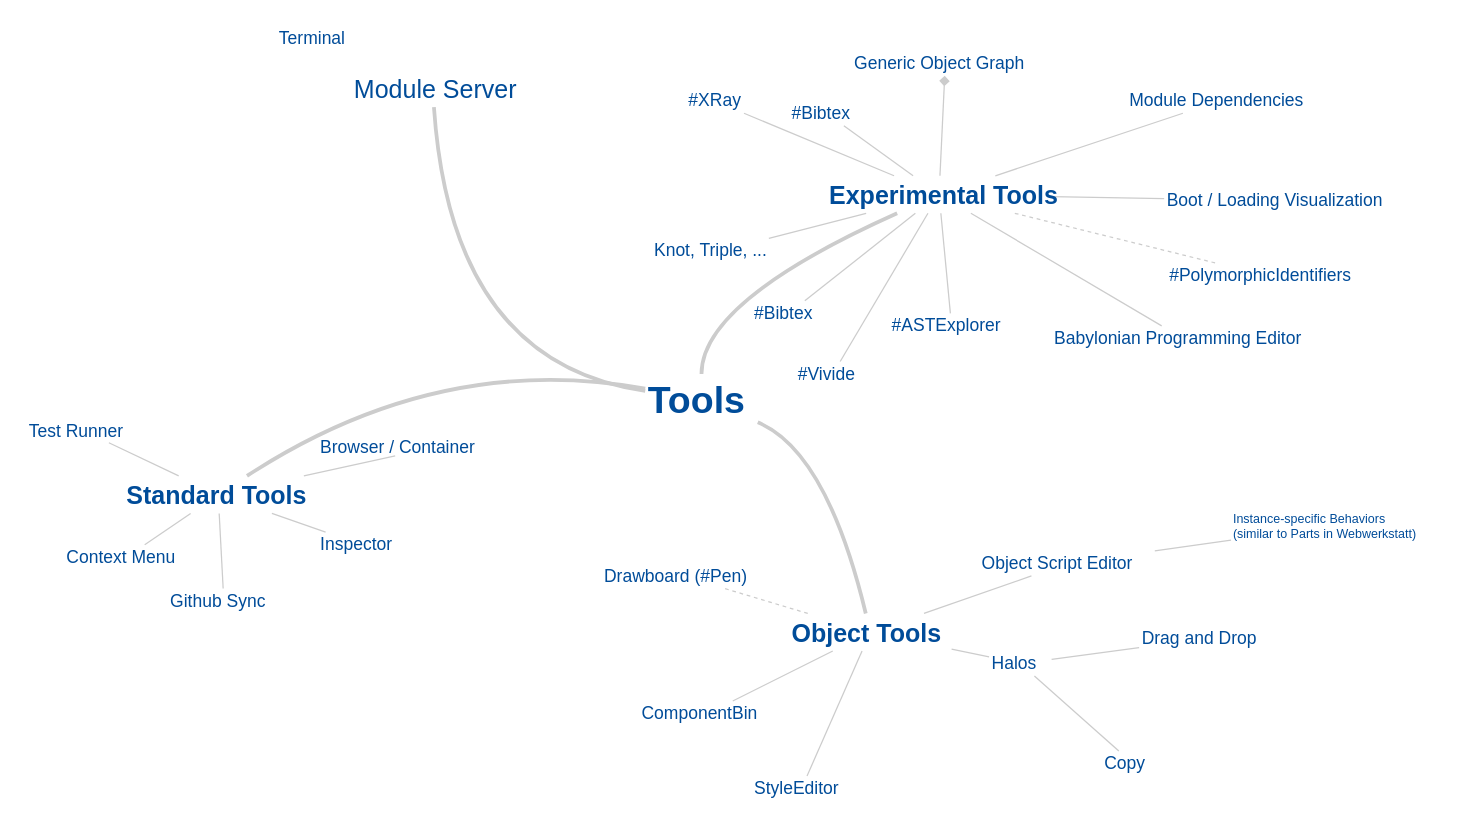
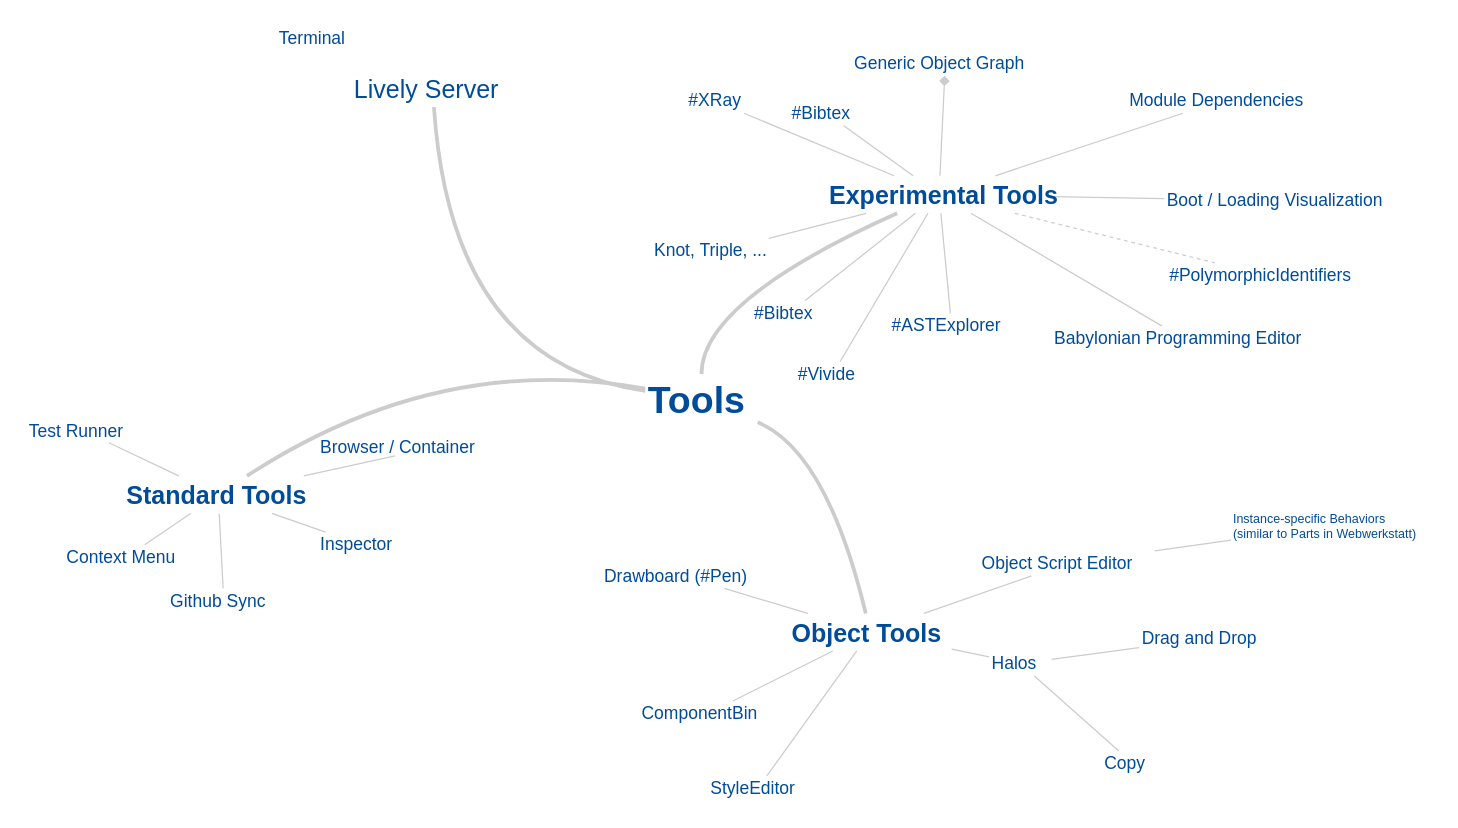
  <mxCell id="0" />
  <mxCell id="1" parent="0" />
  <mxCell id="2" value="Standard Tools" style="text;html=1;fontColor=#004C99;fontSize=20;fontStyle=1;verticalAlign=middle;" vertex="1" parent="1"><mxGeometry x="99" y="380" width="150" height="30" as="geometry" /></mxCell>
  <mxCell id="3" value="Browser / Container" style="whiteSpace=wrap;html=1;fontSize=14;fontColor=#004C99;align=left;verticalAlign=middle;strokeColor=none;fillColor=none;gradientColor=none;" vertex="1" parent="1"><mxGeometry x="253.5" y="350" width="188" height="14" as="geometry" /></mxCell>
  <mxCell id="4" value="" style="shape=image;verticalLabelPosition=bottom;labelBackgroundColor=#ffffff;verticalAlign=middle;aspect=fixed;imageAspect=0;image=https://lively-kernel.org/lively4/lively4-jens/doc/presentation/workspace.png;" vertex="1" parent="1"><mxGeometry x="170.5" y="256.5" width="50" height="40" as="geometry" /></mxCell>
  <mxCell id="5" value="Inspector" style="text;html=1;fontSize=14;fontColor=#004C99;verticalAlign=middle;" vertex="1" parent="1"><mxGeometry x="253.5" y="425" width="70" height="20" as="geometry" /></mxCell>
  <mxCell id="6" value="Test Runner" style="text;html=1;fontSize=14;fontColor=#004C99;verticalAlign=middle;" vertex="1" parent="1"><mxGeometry x="20.5" y="333.5" width="90" height="20" as="geometry" /></mxCell>
  <mxCell id="7" value="Context Menu" style="text;html=1;fontSize=14;fontColor=#004C99;verticalAlign=middle;" vertex="1" parent="1"><mxGeometry x="50.5" y="435" width="100" height="20" as="geometry" /></mxCell>
  <mxCell id="8" value="Github Sync" style="text;html=1;fontSize=14;fontColor=#004C99;verticalAlign=middle;" vertex="1" parent="1"><mxGeometry x="133.5" y="470" width="90" height="20" as="geometry" /></mxCell>
  <mxCell id="9" value="Tools" style="text;html=1;fontSize=30;fontColor=#004C99;fontStyle=1;verticalAlign=middle;" vertex="1" parent="1"><mxGeometry x="515.5" y="298.5" width="90" height="40" as="geometry" /></mxCell>
  <mxCell id="10" value="Object Tools" style="text;html=1;fontSize=20;fontColor=#004C99;fontStyle=1;verticalAlign=middle;" vertex="1" parent="1"><mxGeometry x="630.5" y="490" width="130" height="30" as="geometry" /></mxCell>
  <mxCell id="11" value="Halos" style="text;html=1;fontSize=14;fontColor=#004C99;verticalAlign=middle;" vertex="1" parent="1"><mxGeometry x="790.5" y="520" width="50" height="20" as="geometry" /></mxCell>
  <mxCell id="12" value="Drag and Drop" style="text;html=1;fontSize=14;fontColor=#004C99;verticalAlign=middle;" vertex="1" parent="1"><mxGeometry x="910.5" y="500" width="110" height="20" as="geometry" /></mxCell>
  <mxCell id="13" value="Copy" style="text;html=1;fontSize=14;fontColor=#004C99;verticalAlign=middle;" vertex="1" parent="1"><mxGeometry x="880.5" y="600" width="50" height="20" as="geometry" /></mxCell>
  <mxCell id="14" value="" style="endArrow=none;html=1;shadow=0;strokeColor=#CCCCCC;strokeWidth=1;fontSize=14;fontColor=#004C99;verticalAlign=middle;" edge="1" parent="1" source="5" target="2"><mxGeometry width="50" height="50" relative="1" as="geometry"><mxPoint x="-149.5" y="600" as="sourcePoint" /><mxPoint x="-99.5" y="550" as="targetPoint" /></mxGeometry></mxCell>
  <mxCell id="15" value="" style="endArrow=none;html=1;shadow=0;strokeColor=#CCCCCC;strokeWidth=1;fontSize=14;fontColor=#004C99;verticalAlign=middle;" edge="1" parent="1" source="8" target="2"><mxGeometry width="50" height="50" relative="1" as="geometry"><mxPoint x="267.5" y="435" as="sourcePoint" /><mxPoint x="231.5" y="420" as="targetPoint" /></mxGeometry></mxCell>
  <mxCell id="16" value="" style="endArrow=none;html=1;shadow=0;strokeColor=#CCCCCC;strokeWidth=1;fontSize=14;fontColor=#004C99;verticalAlign=middle;" edge="1" parent="1" source="7" target="2"><mxGeometry width="50" height="50" relative="1" as="geometry"><mxPoint x="205.763" y="480" as="sourcePoint" /><mxPoint x="197.553" y="420" as="targetPoint" /></mxGeometry></mxCell>
  <mxCell id="17" value="" style="endArrow=none;html=1;shadow=0;strokeColor=#CCCCCC;strokeWidth=1;fontSize=14;fontColor=#004C99;verticalAlign=middle;" edge="1" parent="1" source="6" target="2"><mxGeometry width="50" height="50" relative="1" as="geometry"><mxPoint x="55.5" y="416.667" as="sourcePoint" /><mxPoint x="109" y="412.208" as="targetPoint" /></mxGeometry></mxCell>
  <mxCell id="18" value="" style="endArrow=none;html=1;shadow=0;strokeColor=#CCCCCC;strokeWidth=1;fontSize=14;fontColor=#004C99;verticalAlign=middle;" edge="1" parent="1" source="3" target="2"><mxGeometry width="50" height="50" relative="1" as="geometry"><mxPoint x="187.461" y="343.5" as="sourcePoint" /><mxPoint x="193.539" y="390" as="targetPoint" /></mxGeometry></mxCell>
  <mxCell id="19" value="" style="endArrow=none;html=1;shadow=0;strokeColor=#CCCCCC;strokeWidth=3;fontSize=14;fontColor=#004C99;curved=1;verticalAlign=middle;" edge="1" parent="1" source="9" target="2"><mxGeometry width="50" height="50" relative="1" as="geometry"><mxPoint x="311.214" y="380" as="sourcePoint" /><mxPoint x="264.929" y="390" as="targetPoint" /><Array as="points"><mxPoint x="350.5" y="280" /></Array></mxGeometry></mxCell>
  <mxCell id="20" value="" style="endArrow=none;html=1;shadow=0;strokeColor=#CCCCCC;strokeWidth=3;fontSize=14;fontColor=#004C99;curved=1;verticalAlign=middle;" edge="1" parent="1" source="9" target="10"><mxGeometry width="50" height="50" relative="1" as="geometry"><mxPoint x="560.5" y="238.936" as="sourcePoint" /><mxPoint x="217.022" y="390" as="targetPoint" /><Array as="points"><mxPoint x="660.5" y="360" /></Array></mxGeometry></mxCell>
  <mxCell id="21" value="" style="endArrow=none;html=1;shadow=0;strokeColor=#CCCCCC;strokeWidth=1;fontSize=14;fontColor=#004C99;verticalAlign=middle;" edge="1" parent="1" source="11" target="10"><mxGeometry width="50" height="50" relative="1" as="geometry"><mxPoint x="670.5" y="625" as="sourcePoint" /><mxPoint x="634.5" y="610" as="targetPoint" /></mxGeometry></mxCell>
  <mxCell id="22" value="" style="endArrow=none;html=1;shadow=0;strokeColor=#CCCCCC;strokeWidth=1;fontSize=14;fontColor=#004C99;verticalAlign=middle;" edge="1" parent="1" source="11" target="12"><mxGeometry width="50" height="50" relative="1" as="geometry"><mxPoint x="800.5" y="538.571" as="sourcePoint" /><mxPoint x="740.5" y="525.714" as="targetPoint" /></mxGeometry></mxCell>
  <mxCell id="23" value="" style="endArrow=none;html=1;shadow=0;strokeColor=#CCCCCC;strokeWidth=1;fontSize=14;fontColor=#004C99;verticalAlign=middle;" edge="1" parent="1" source="11" target="13"><mxGeometry width="50" height="50" relative="1" as="geometry"><mxPoint x="860.5" y="541" as="sourcePoint" /><mxPoint x="920.5" y="533" as="targetPoint" /></mxGeometry></mxCell>
- <mxCell id="24" value="StyleEditor" style="text;html=1;fontSize=14;fontColor=#004C99;verticalAlign=middle;" vertex="1" parent="1"><mxGeometry x="600.5" y="620" width="80" height="20" as="geometry" /></mxCell>
+ <mxCell id="24" value="StyleEditor" style="text;html=1;fontSize=14;fontColor=#004C99;verticalAlign=middle;" vertex="1" parent="1"><mxGeometry x="565.5" y="620" width="80" height="20" as="geometry" /></mxCell>
  <mxCell id="25" value="ComponentBin" style="text;html=1;fontSize=14;fontColor=#004C99;verticalAlign=middle;" vertex="1" parent="1"><mxGeometry x="510.5" y="560" width="110" height="20" as="geometry" /></mxCell>
  <mxCell id="26" value="Object Script Editor" style="text;html=1;fontSize=14;fontColor=#004C99;verticalAlign=middle;" vertex="1" parent="1"><mxGeometry x="783" y="440" width="140" height="20" as="geometry" /></mxCell>
  <mxCell id="27" value="Instance-specific Behaviors&lt;br style=&quot;font-size: 10px;&quot;&gt;(similar to Parts in Webwerkstatt)" style="text;html=1;fontSize=10;fontColor=#004C99;verticalAlign=middle;" vertex="1" parent="1"><mxGeometry x="984" y="405" width="160" height="30" as="geometry" /></mxCell>
  <mxCell id="28" value="" style="endArrow=none;html=1;shadow=0;strokeColor=#CCCCCC;strokeWidth=1;fontSize=14;fontColor=#004C99;verticalAlign=middle;" edge="1" parent="1" source="10" target="26"><mxGeometry width="50" height="50" relative="1" as="geometry"><mxPoint x="800.5" y="538.571" as="sourcePoint" /><mxPoint x="740.5" y="525.714" as="targetPoint" /></mxGeometry></mxCell>
  <mxCell id="29" value="" style="endArrow=none;html=1;shadow=0;strokeColor=#CCCCCC;strokeWidth=1;fontSize=14;fontColor=#004C99;verticalAlign=middle;" edge="1" parent="1" source="10" target="25"><mxGeometry width="50" height="50" relative="1" as="geometry"><mxPoint x="640.5" y="505.323" as="sourcePoint" /><mxPoint x="610.5" y="499.516" as="targetPoint" /></mxGeometry></mxCell>
  <mxCell id="30" value="" style="endArrow=none;html=1;shadow=0;strokeColor=#CCCCCC;strokeWidth=1;fontSize=14;fontColor=#004C99;verticalAlign=middle;" edge="1" parent="1" source="10" target="24"><mxGeometry width="50" height="50" relative="1" as="geometry"><mxPoint x="666.929" y="530" as="sourcePoint" /><mxPoint x="604.071" y="570" as="targetPoint" /></mxGeometry></mxCell>
  <mxCell id="31" value="" style="endArrow=none;html=1;shadow=0;strokeColor=#CCCCCC;strokeWidth=1;fontSize=14;fontColor=#004C99;verticalAlign=middle;" edge="1" parent="1" source="26" target="27"><mxGeometry width="50" height="50" relative="1" as="geometry"><mxPoint x="686.462" y="530" as="sourcePoint" /><mxPoint x="659.538" y="630" as="targetPoint" /></mxGeometry></mxCell>
  <mxCell id="32" value="Drawboard (#Pen)" style="text;html=1;fontSize=14;fontColor=#004C99;verticalAlign=middle;" vertex="1" parent="1"><mxGeometry x="480.5" y="450" width="130" height="20" as="geometry" /></mxCell>
- <mxCell id="33" value="" style="endArrow=none;html=1;shadow=0;strokeColor=#CCCCCC;strokeWidth=1;fontSize=14;fontColor=#004C99;verticalAlign=middle;dashed=1;" edge="1" parent="1" source="10" target="32"><mxGeometry width="50" height="50" relative="1" as="geometry"><mxPoint x="740.5" y="500.915" as="sourcePoint" /><mxPoint x="814.75" y="480" as="targetPoint" /></mxGeometry></mxCell>
+ <mxCell id="33" value="" style="endArrow=none;html=1;shadow=0;strokeColor=#CCCCCC;strokeWidth=1;fontSize=14;fontColor=#004C99;verticalAlign=middle;" edge="1" parent="1" source="10" target="32"><mxGeometry width="50" height="50" relative="1" as="geometry"><mxPoint x="740.5" y="500.915" as="sourcePoint" /><mxPoint x="814.75" y="480" as="targetPoint" /></mxGeometry></mxCell>
  <mxCell id="34" style="edgeStyle=none;orthogonalLoop=1;jettySize=auto;html=1;shadow=0;endArrow=none;strokeColor=#CCCCCC;strokeWidth=1;fontSize=14;fontColor=#004C99;verticalAlign=middle;" edge="1" parent="1" source="45" target="54"><mxGeometry relative="1" as="geometry" /></mxCell>
  <mxCell id="35" style="edgeStyle=none;orthogonalLoop=1;jettySize=auto;html=1;shadow=0;endArrow=none;strokeColor=#CCCCCC;strokeWidth=1;fontSize=14;fontColor=#004C99;verticalAlign=middle;" edge="1" parent="1" source="45" target="50"><mxGeometry relative="1" as="geometry" /></mxCell>
  <mxCell id="36" style="edgeStyle=none;orthogonalLoop=1;jettySize=auto;html=1;shadow=0;endArrow=none;strokeColor=#CCCCCC;strokeWidth=1;fontSize=14;fontColor=#004C99;verticalAlign=middle;" edge="1" parent="1" source="45" target="53"><mxGeometry relative="1" as="geometry" /></mxCell>
  <mxCell id="37" style="edgeStyle=none;orthogonalLoop=1;jettySize=auto;html=1;shadow=0;endArrow=diamond;strokeColor=#CCCCCC;strokeWidth=1;fontSize=14;fontColor=#004C99;verticalAlign=middle;" edge="1" parent="1" source="45" target="47"><mxGeometry relative="1" as="geometry" /></mxCell>
  <mxCell id="38" style="edgeStyle=none;orthogonalLoop=1;jettySize=auto;html=1;shadow=0;endArrow=none;strokeColor=#CCCCCC;strokeWidth=1;fontSize=14;fontColor=#004C99;verticalAlign=middle;" edge="1" parent="1" source="45" target="48"><mxGeometry relative="1" as="geometry" /></mxCell>
  <mxCell id="39" style="edgeStyle=none;orthogonalLoop=1;jettySize=auto;html=1;shadow=0;endArrow=none;strokeColor=#CCCCCC;strokeWidth=1;fontSize=14;fontColor=#004C99;verticalAlign=middle;" edge="1" parent="1" source="45" target="49"><mxGeometry relative="1" as="geometry" /></mxCell>
  <mxCell id="40" style="edgeStyle=none;orthogonalLoop=1;jettySize=auto;html=1;shadow=0;endArrow=none;strokeColor=#CCCCCC;strokeWidth=1;fontSize=14;fontColor=#004C99;verticalAlign=middle;" edge="1" parent="1" source="45" target="51"><mxGeometry relative="1" as="geometry" /></mxCell>
  <mxCell id="41" style="edgeStyle=none;orthogonalLoop=1;jettySize=auto;html=1;shadow=0;endArrow=none;strokeColor=#CCCCCC;strokeWidth=1;fontSize=14;fontColor=#004C99;verticalAlign=middle;" edge="1" parent="1" source="45" target="52"><mxGeometry relative="1" as="geometry" /></mxCell>
  <mxCell id="42" style="edgeStyle=none;orthogonalLoop=1;jettySize=auto;html=1;shadow=0;endArrow=none;strokeColor=#CCCCCC;strokeWidth=1;fontSize=14;fontColor=#004C99;verticalAlign=middle;" edge="1" parent="1" source="45" target="46"><mxGeometry relative="1" as="geometry" /></mxCell>
  <mxCell id="43" style="edgeStyle=none;orthogonalLoop=1;jettySize=auto;html=1;shadow=0;endArrow=none;strokeColor=#CCCCCC;strokeWidth=1;fontSize=14;fontColor=#004C99;verticalAlign=middle;dashed=1;" edge="1" parent="1" source="45" target="55"><mxGeometry relative="1" as="geometry" /></mxCell>
  <mxCell id="44" style="edgeStyle=none;orthogonalLoop=1;jettySize=auto;html=1;shadow=0;endArrow=none;strokeColor=#CCCCCC;strokeWidth=1;fontSize=14;fontColor=#004C99;verticalAlign=middle;" edge="1" parent="1" source="45" target="59"><mxGeometry relative="1" as="geometry" /></mxCell>
  <mxCell id="45" value="Experimental Tools" style="text;html=1;fontSize=20;fontColor=#004C99;fontStyle=1;verticalAlign=middle;" vertex="1" parent="1"><mxGeometry x="660.5" y="140" width="180" height="30" as="geometry" /></mxCell>
  <mxCell id="46" value="#XRay" style="text;html=1;fontSize=14;fontColor=#004C99;labelPosition=center;verticalLabelPosition=middle;align=center;verticalAlign=middle;" vertex="1" parent="1"><mxGeometry x="540.5" y="70" width="60" height="20" as="geometry" /></mxCell>
  <mxCell id="47" value="Generic Object Graph" style="text;html=1;fontSize=14;fontColor=#004C99;verticalAlign=middle;" vertex="1" parent="1"><mxGeometry x="680.5" y="40" width="150" height="20" as="geometry" /></mxCell>
  <mxCell id="48" value="Module Dependencies" style="text;html=1;fontSize=14;fontColor=#004C99;verticalAlign=middle;" vertex="1" parent="1"><mxGeometry x="900.5" y="70" width="150" height="20" as="geometry" /></mxCell>
  <mxCell id="49" value="Boot / Loading Visualization" style="text;html=1;fontSize=14;fontColor=#004C99;verticalAlign=middle;" vertex="1" parent="1"><mxGeometry x="930.5" y="150" width="190" height="20" as="geometry" /></mxCell>
  <mxCell id="50" value="Knot, Triple, ..." style="text;html=1;fontSize=14;fontColor=#004C99;verticalAlign=middle;" vertex="1" parent="1"><mxGeometry x="520.5" y="190" width="110" height="20" as="geometry" /></mxCell>
  <mxCell id="51" value="#ASTExplorer" style="text;html=1;fontSize=14;fontColor=#004C99;verticalAlign=middle;" vertex="1" parent="1"><mxGeometry x="710.5" y="250" width="100" height="20" as="geometry" /></mxCell>
  <mxCell id="52" value="Babylonian Programming Editor" style="text;html=1;fontSize=14;fontColor=#004C99;verticalAlign=middle;" vertex="1" parent="1"><mxGeometry x="840.5" y="260" width="210" height="20" as="geometry" /></mxCell>
  <mxCell id="53" value="#Bibtex" style="text;html=1;fontSize=14;fontColor=#004C99;verticalAlign=middle;" vertex="1" parent="1"><mxGeometry x="630.5" y="80" width="60" height="20" as="geometry" /></mxCell>
  <mxCell id="54" value="#Bibtex" style="text;html=1;fontSize=14;fontColor=#004C99;verticalAlign=middle;" vertex="1" parent="1"><mxGeometry x="600.5" y="240" width="60" height="20" as="geometry" /></mxCell>
  <mxCell id="55" value="#PolymorphicIdentifiers&lt;br&gt;" style="text;html=1;fontSize=14;fontColor=#004C99;verticalAlign=middle;" vertex="1" parent="1"><mxGeometry x="933" y="210" width="160" height="20" as="geometry" /></mxCell>
- <mxCell id="56" value="Module Server" style="text;html=1;fontSize=20;fontColor=#004C99;verticalAlign=middle;" vertex="1" parent="1"><mxGeometry x="280.5" y="55" width="130" height="30" as="geometry" /></mxCell>
+ <mxCell id="56" value="Lively Server" style="text;html=1;fontSize=20;fontColor=#004C99;verticalAlign=middle;" vertex="1" parent="1"><mxGeometry x="280.5" y="55" width="130" height="30" as="geometry" /></mxCell>
  <mxCell id="57" value="Terminal" style="text;html=1;fontSize=14;fontColor=#004C99;verticalAlign=middle;" vertex="1" parent="1"><mxGeometry x="220.5" y="20" width="70" height="20" as="geometry" /></mxCell>
  <mxCell id="58" value="" style="endArrow=none;html=1;shadow=0;strokeColor=#CCCCCC;strokeWidth=3;fontSize=14;fontColor=#004C99;curved=1;verticalAlign=middle;" edge="1" parent="1" source="9" target="56"><mxGeometry width="50" height="50" relative="1" as="geometry"><mxPoint x="525.5" y="321.763" as="sourcePoint" /><mxPoint x="217.022" y="390" as="targetPoint" /><Array as="points"><mxPoint x="360.5" y="290" /></Array></mxGeometry></mxCell>
  <mxCell id="59" value="#Vivide" style="text;html=1;fontSize=14;fontColor=#004C99;verticalAlign=middle;" vertex="1" parent="1"><mxGeometry x="635.5" y="288.5" width="60" height="20" as="geometry" /></mxCell>
  <mxCell id="60" value="" style="endArrow=none;html=1;shadow=0;strokeColor=#CCCCCC;strokeWidth=3;fontSize=14;fontColor=#004C99;curved=1;verticalAlign=middle;" edge="1" parent="1" source="9" target="45"><mxGeometry width="50" height="50" relative="1" as="geometry"><mxPoint x="595.5" y="341.705" as="sourcePoint" /><mxPoint x="688.431" y="500" as="targetPoint" /><Array as="points"><mxPoint x="560.5" y="240" /></Array></mxGeometry></mxCell>
